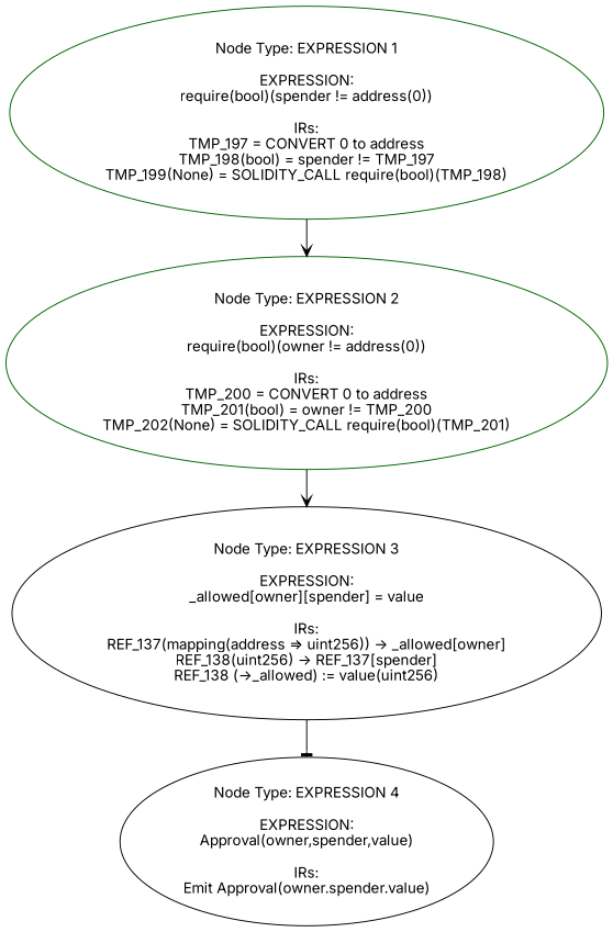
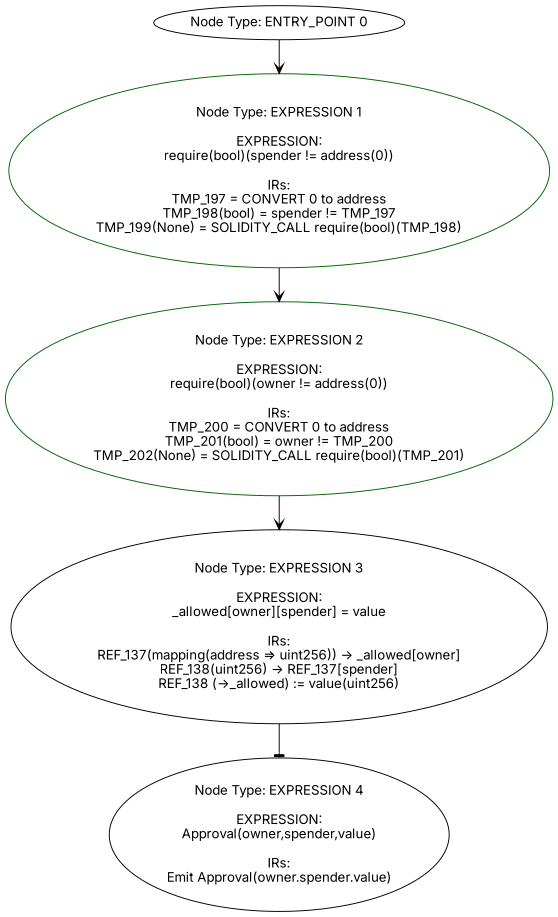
  digraph {
    fontname=Inter
    node [color=black fontname=Inter]
    edge [arrowhead=vee fontname=Inter]
+   n1 [label="Node Type: ENTRY_POINT 0\n"]
    n2 [label="Node Type: EXPRESSION 1\n\nEXPRESSION:\nrequire(bool)(spender != address(0))\n\nIRs:\nTMP_197 = CONVERT 0 to address\nTMP_198(bool) = spender != TMP_197\nTMP_199(None) = SOLIDITY_CALL require(bool)(TMP_198)" color=darkgreen]
    n3 [label="Node Type: EXPRESSION 2\n\nEXPRESSION:\nrequire(bool)(owner != address(0))\n\nIRs:\nTMP_200 = CONVERT 0 to address\nTMP_201(bool) = owner != TMP_200\nTMP_202(None) = SOLIDITY_CALL require(bool)(TMP_201)" color=darkgreen]
    n4 [label="Node Type: EXPRESSION 3\n\nEXPRESSION:\n_allowed[owner][spender] = value\n\nIRs:\nREF_137(mapping(address => uint256)) -> _allowed[owner]\nREF_138(uint256) -> REF_137[spender]\nREF_138 (->_allowed) := value(uint256)"]
    n5 [label="Node Type: EXPRESSION 4\n\nEXPRESSION:\nApproval(owner,spender,value)\n\nIRs:\nEmit Approval(owner.spender.value)"]
+   n1 -> n2
    n2 -> n3
    n3 -> n4
    n4 -> n5 [arrowhead=tee]
  }
